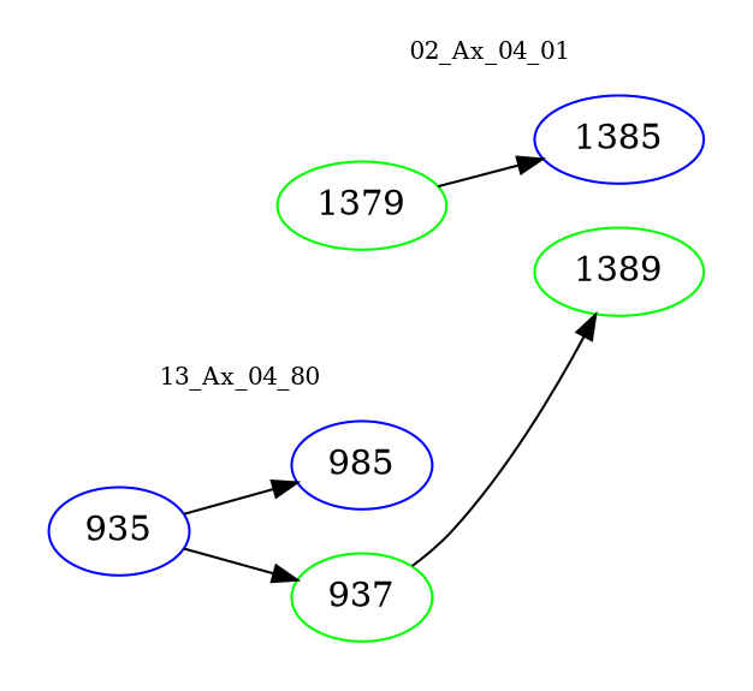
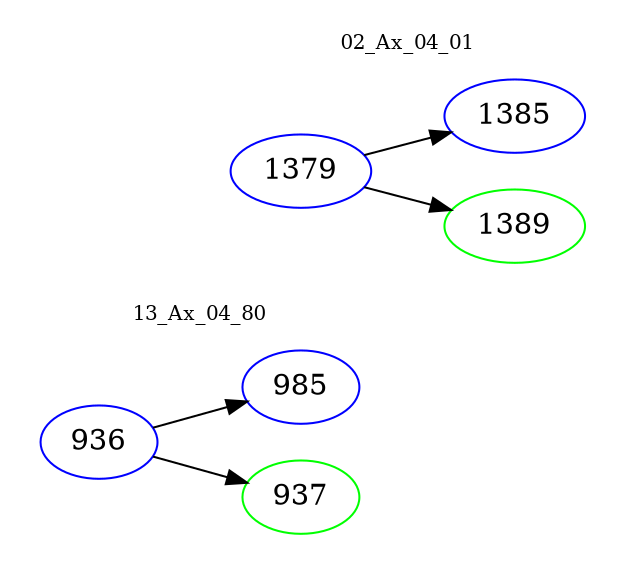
  digraph {
    rankdir=LR
    node [color=blue]
    edge [color=black]
-   n1 [color=green label=1379]
+   n1 [label=1379]
    n2 [label=1385]
    n3 [color=green label=1389]
-   n4 [label=935]
+   n4 [label=936]
    n5 [color=green label=937]
    n6 [label=985]
    subgraph cluster_1 {
      color=white
      fontsize=10
      label="02_Ax_04_01"
      n1
      n2
      n3
    }
    subgraph cluster_2 {
      color=white
      fontsize=10
      label="13_Ax_04_80"
      n4
      n5
      n6
    }
    n1 -> n2
-   n5 -> n3
+   n1 -> n3
    n4 -> n5
    n4 -> n6
  }
